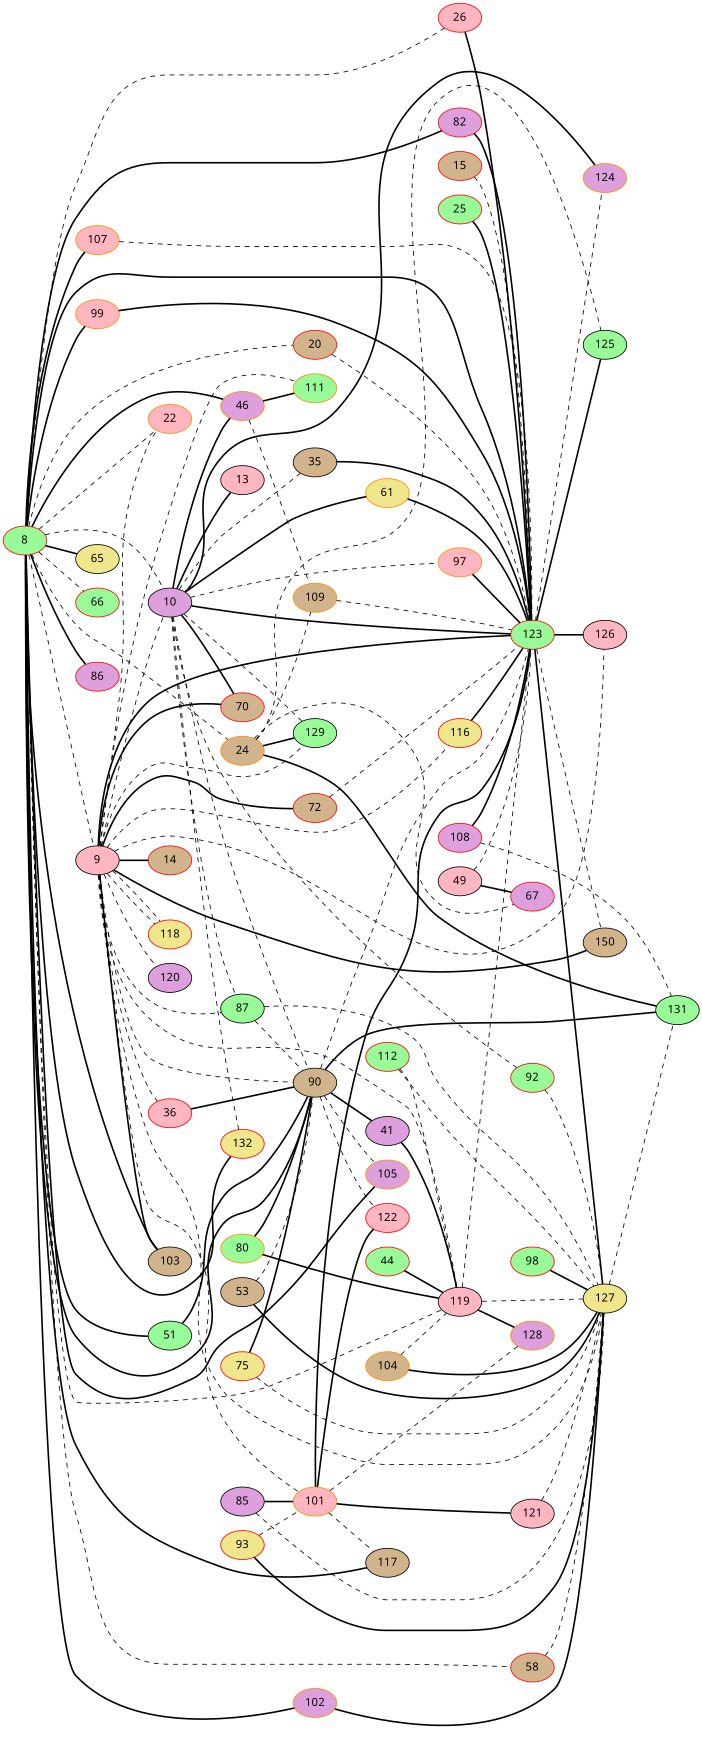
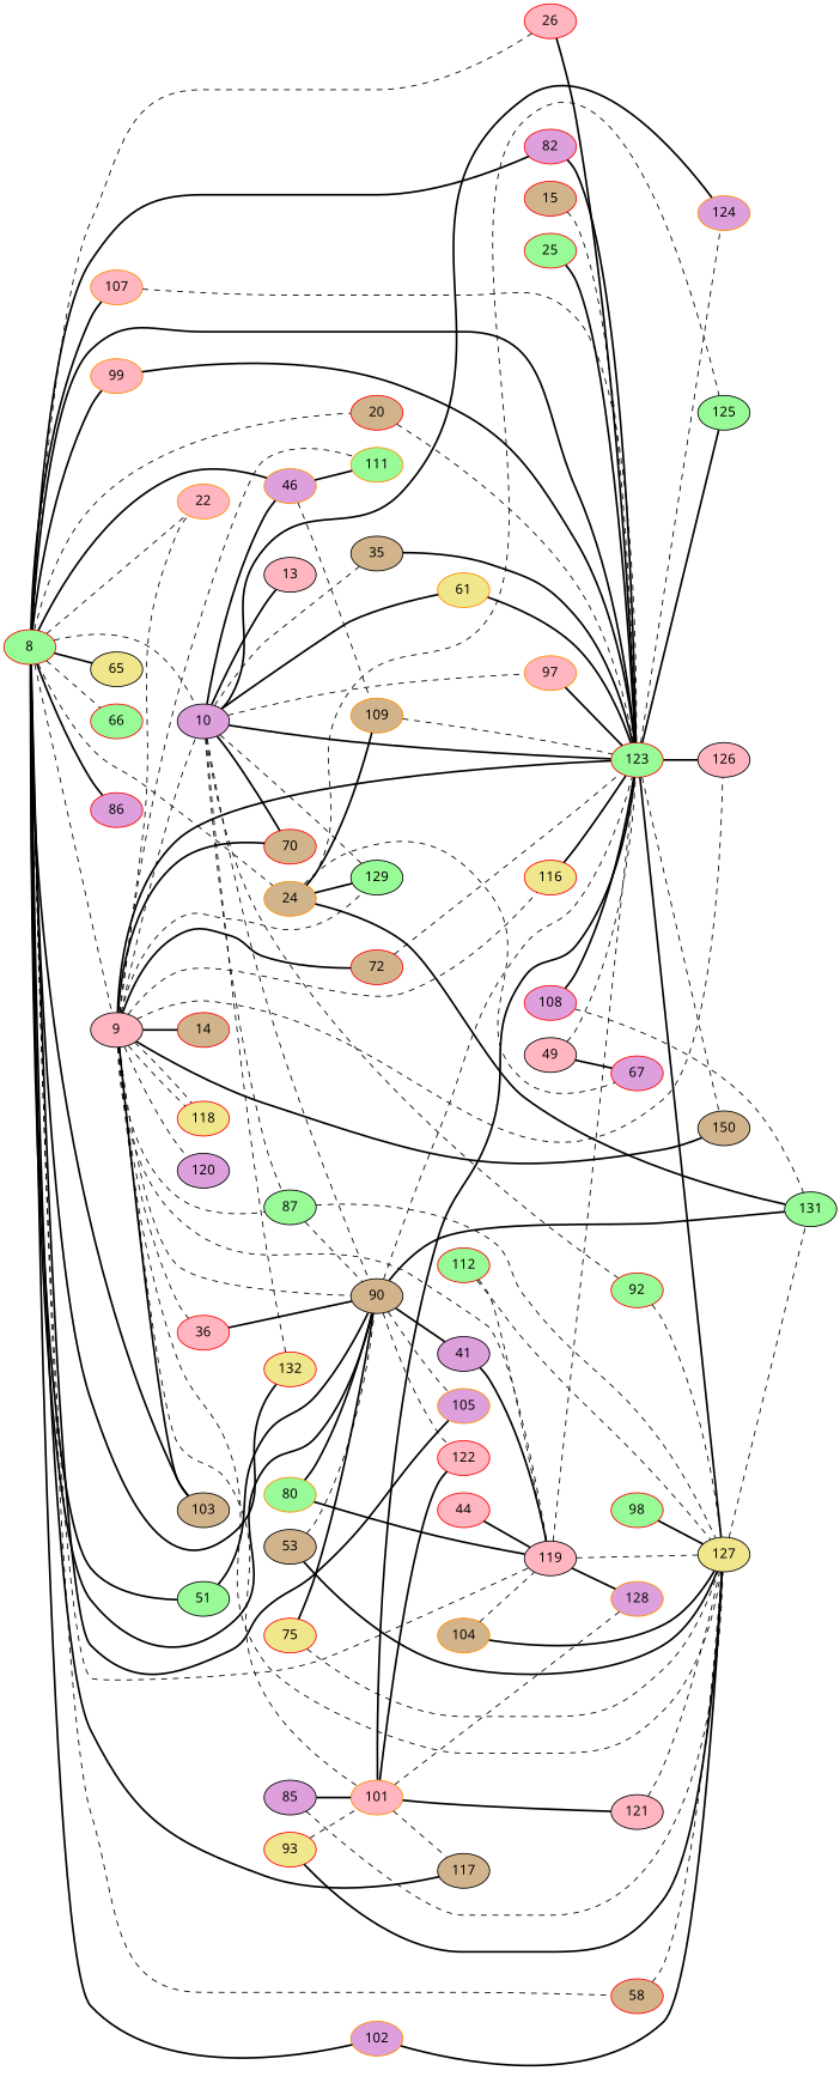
  graph {
    fontname="Noto Sans"
    rankdir=LR
    node [color=red fillcolor=palegreen fontname="Noto Sans" style=filled]
    edge [fontname="Noto Sans" style=dashed]
    8 [super="+6+1"]
    9 [color=black fillcolor=lightpink super="+5"]
    10 [color=black fillcolor=plum super="+3"]
    20 [fillcolor=tan]
    22 [color=darkorange fillcolor=lightpink]
    24 [color=darkorange fillcolor=tan]
    26 [fillcolor=lightpink]
    46 [color=darkorange fillcolor=plum]
    51 [color=black]
    58 [fillcolor=tan]
    65 [color=black fillcolor=khaki]
    66
    82 [fillcolor=plum super="+56+59"]
    86 [fillcolor=plum]
    90 [color=black fillcolor=tan super="+32+88+40+69+76"]
    99 [color=darkorange fillcolor=lightpink super="+77"]
    102 [color=darkorange fillcolor=plum]
    103 [color=black fillcolor=tan]
    105 [color=darkorange fillcolor=plum]
    107 [color=darkorange fillcolor=lightpink super="+19"]
    117 [color=black fillcolor=tan]
    119 [color=black fillcolor=lightpink super="+79+115+110"]
    123 [super="+81+7"]
    132 [fillcolor=khaki]
    14 [fillcolor=tan]
    36 [fillcolor=lightpink]
    70 [fillcolor=tan]
    72 [fillcolor=tan]
    87 [color=black super="+39+54+74"]
    101 [color=darkorange fillcolor=lightpink super="+23+94"]
    111 [color=darkorange super="+84"]
    116 [fillcolor=khaki]
    118 [fillcolor=khaki]
    120 [color=black fillcolor=plum]
    126 [color=black fillcolor=lightpink super="+100"]
    127 [color=black fillcolor=khaki super="+16+68+30+47+113"]
    129 [color=black super="+43"]
    n38 [color=black fillcolor=tan label=150 super="+41"]
    13 [color=black fillcolor=lightpink]
    35 [color=black fillcolor=tan]
    61 [color=darkorange fillcolor=khaki]
    92
    97 [color=darkorange fillcolor=lightpink]
    124 [color=darkorange fillcolor=plum super="+83"]
    67 [fillcolor=plum]
    109 [color=darkorange fillcolor=tan super="+60"]
    125 [color=black]
    131 [color=black super="+28+114"]
    n49 [color=black fillcolor=plum label=41]
    122 [fillcolor=lightpink]
    128 [color=darkorange fillcolor=plum]
    121 [color=black fillcolor=lightpink]
    15 [fillcolor=tan]
    25
-   44
+   44 [fillcolor=lightpink]
    49 [color=black fillcolor=lightpink]
    53 [color=black fillcolor=tan]
    75 [fillcolor=khaki]
    80 [color=darkorange]
    85 [color=black fillcolor=plum]
    93 [fillcolor=khaki]
    98
    104 [color=darkorange fillcolor=tan super="+64"]
    108 [fillcolor=plum super="+106+52"]
    112
    8 -- 9 [weight=6]
    8 -- 10 [weight=6]
    8 -- 20
    8 -- 22
    8 -- 24 [weight=2]
    8 -- 26
    8 -- 46 [style=bold]
    8 -- 51 [style=bold]
    8 -- 58
    8 -- 65 [style=bold]
    8 -- 66 [weight=2]
    8 -- 82 [style=bold]
    8 -- 86 [style=bold weight=2]
    8 -- 90 [style=bold]
    8 -- 99 [style=bold weight=2]
    8 -- 102 [style=bold]
    8 -- 103 [style=bold]
    8 -- 105 [style=bold]
    8 -- 107 [style=bold weight=2]
    8 -- 117 [style=bold]
    8 -- 119 [weight=6]
    8 -- 123 [style=bold weight=12]
    8 -- 132 [style=bold]
    9 -- 10 [weight=4]
    9 -- 22
    9 -- 90 [weight=3]
    9 -- 103 [style=bold]
    9 -- 119 [weight=2]
    9 -- 123 [style=bold weight=6]
    9 -- 14 [style=bold weight=2]
    9 -- 36
    9 -- 70 [style=bold]
    9 -- 72 [style=bold]
    9 -- 87
    9 -- 101 [weight=4]
    9 -- 111 [weight=2]
    9 -- 116
    9 -- 118
    9 -- 118
    9 -- 120 [weight=2]
    9 -- 126
    9 -- 127 [weight=6]
    9 -- 129
    9 -- n38 [style=bold weight=2]
    10 -- 46 [style=bold]
    10 -- 90
    10 -- 123 [style=bold weight=6]
    10 -- 132
    10 -- 70 [style=bold]
    10 -- 87 [weight=2]
    10 -- 129
    10 -- 13 [style=bold weight=2]
    10 -- 35
    10 -- 61 [style=bold]
    10 -- 92
    10 -- 97
    10 -- 124 [style=bold]
    20 -- 123
    24 -- 129 [style=bold]
    24 -- 67
-   24 -- 109
+   24 -- 109 [style=bold]
    24 -- 125
    24 -- 131 [style=bold]
    26 -- 123 [style=bold]
    46 -- 111 [style=bold weight=2]
    46 -- 109
    51 -- 90 [style=bold]
    58 -- 127
    82 -- 123 [style=bold weight=4]
    90 -- 105
    90 -- 123 [weight=8]
    90 -- 131 [style=bold]
    90 -- n49 [style=bold]
    90 -- 122
    99 -- 123 [style=bold]
    102 -- 127 [style=bold]
    107 -- 123
    119 -- 123
    119 -- 127
    119 -- 128 [style=bold]
    123 -- 126 [style=bold weight=2]
    123 -- 127 [style=bold weight=8]
    123 -- n38
    123 -- 124
    123 -- 125 [style=bold]
    36 -- 90 [style=bold]
    72 -- 123
    87 -- 90
    87 -- 127
    101 -- 117
    101 -- 123 [style=bold]
    101 -- 122 [style=bold]
    101 -- 128
    101 -- 121 [style=bold]
    116 -- 123 [style=bold]
    127 -- 131
    35 -- 123 [style=bold]
    61 -- 123 [style=bold]
    92 -- 127
    97 -- 123 [style=bold]
    109 -- 123
    n49 -- 119 [style=bold]
    121 -- 127
    15 -- 123 [weight=2]
    25 -- 123 [style=bold weight=2]
    44 -- 119 [style=bold weight=2]
    49 -- 123 [weight=2]
    49 -- 67 [style=bold]
    53 -- 90
    53 -- 127 [style=bold]
    75 -- 90 [style=bold]
    75 -- 127
    80 -- 90 [style=bold]
    80 -- 119 [style=bold]
    85 -- 101 [style=bold]
    85 -- 127
    93 -- 101
    93 -- 127 [style=bold]
    98 -- 127 [style=bold weight=2]
    104 -- 119 [weight=2]
    104 -- 127 [style=bold]
    108 -- 123 [style=bold weight=4]
    108 -- 131
    112 -- 119
    112 -- 127
  }
